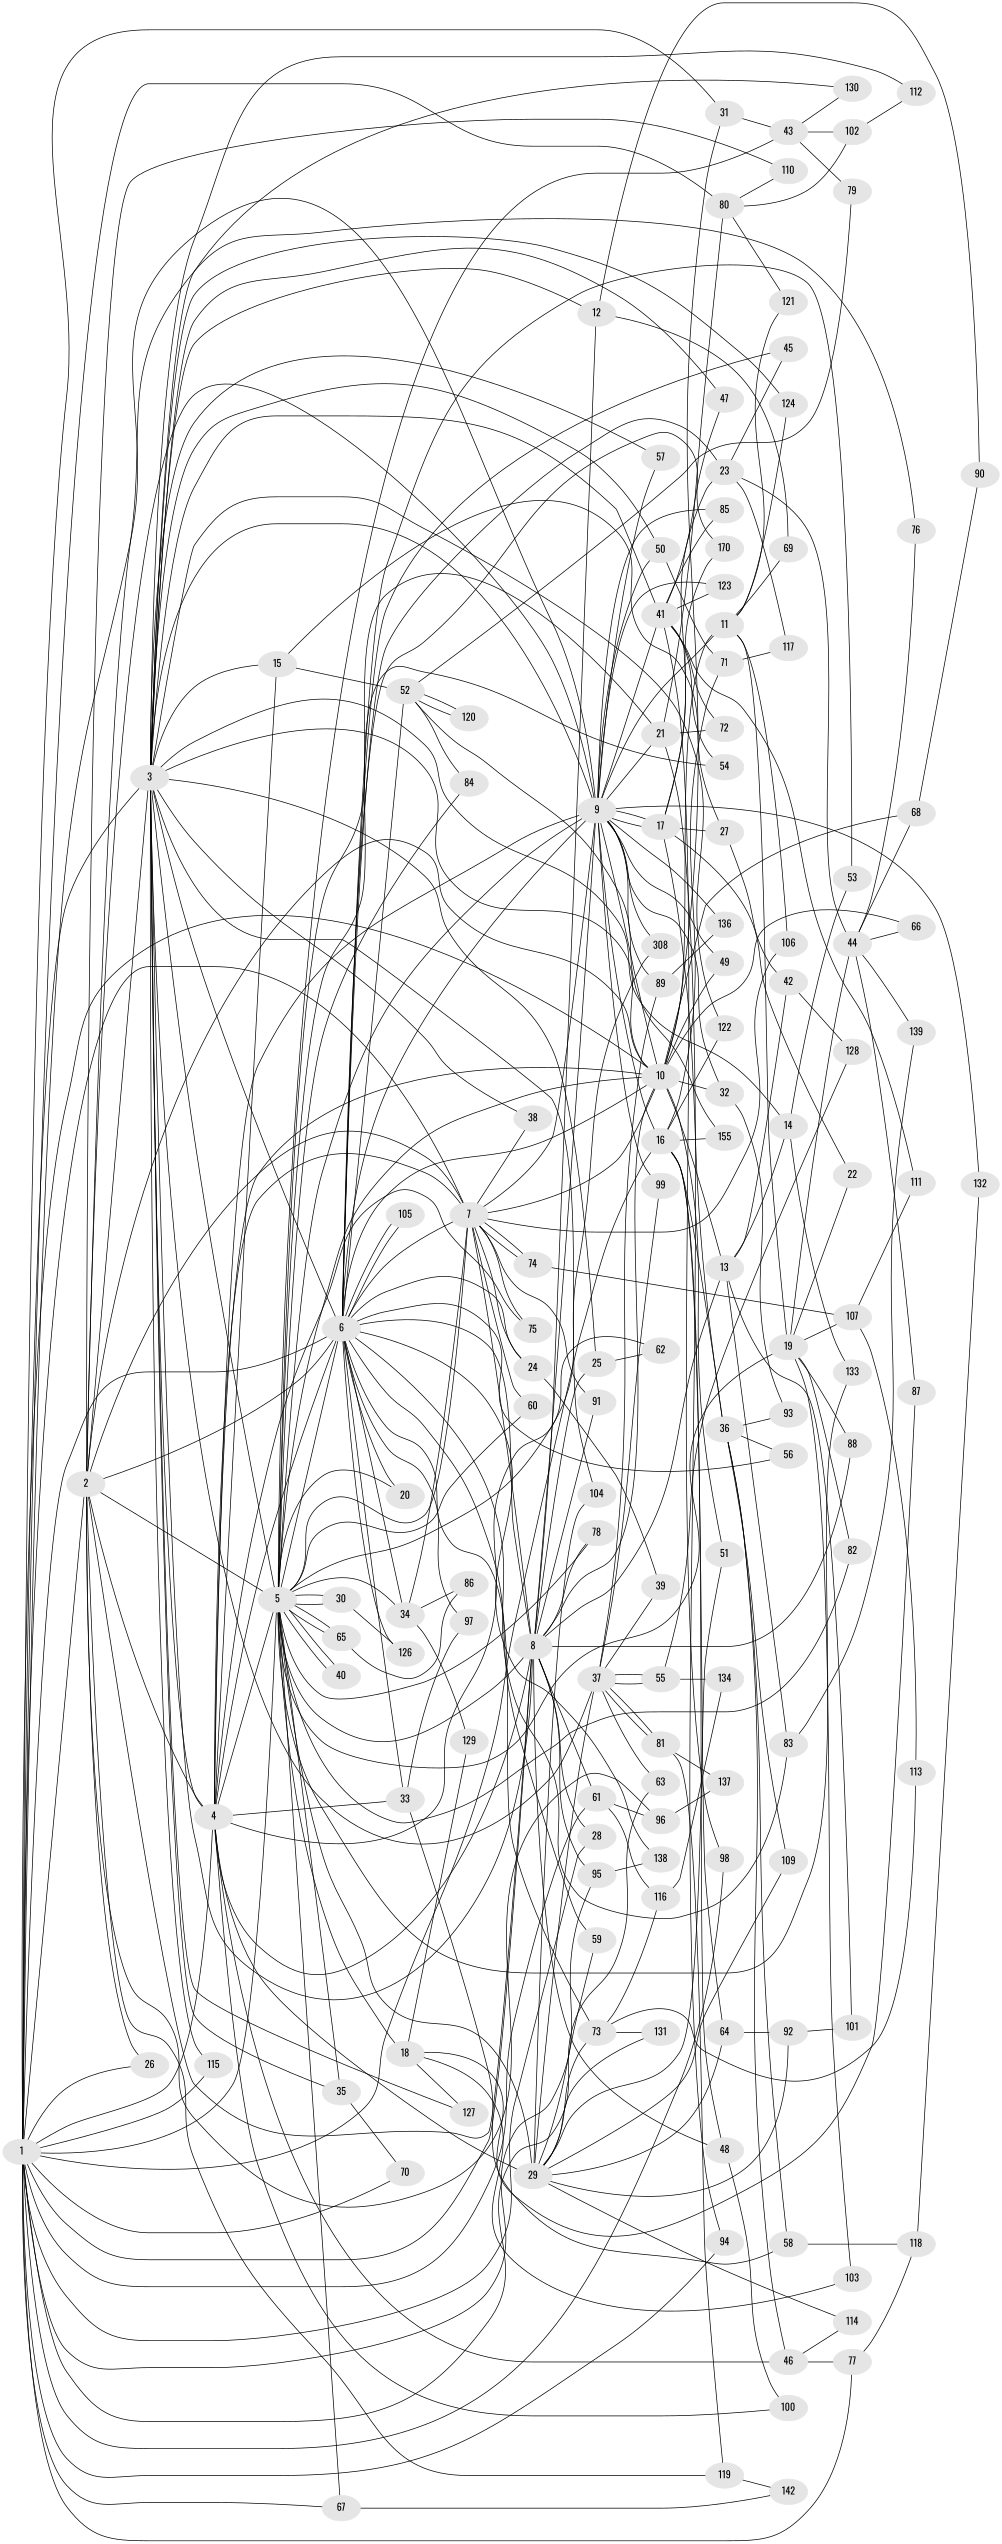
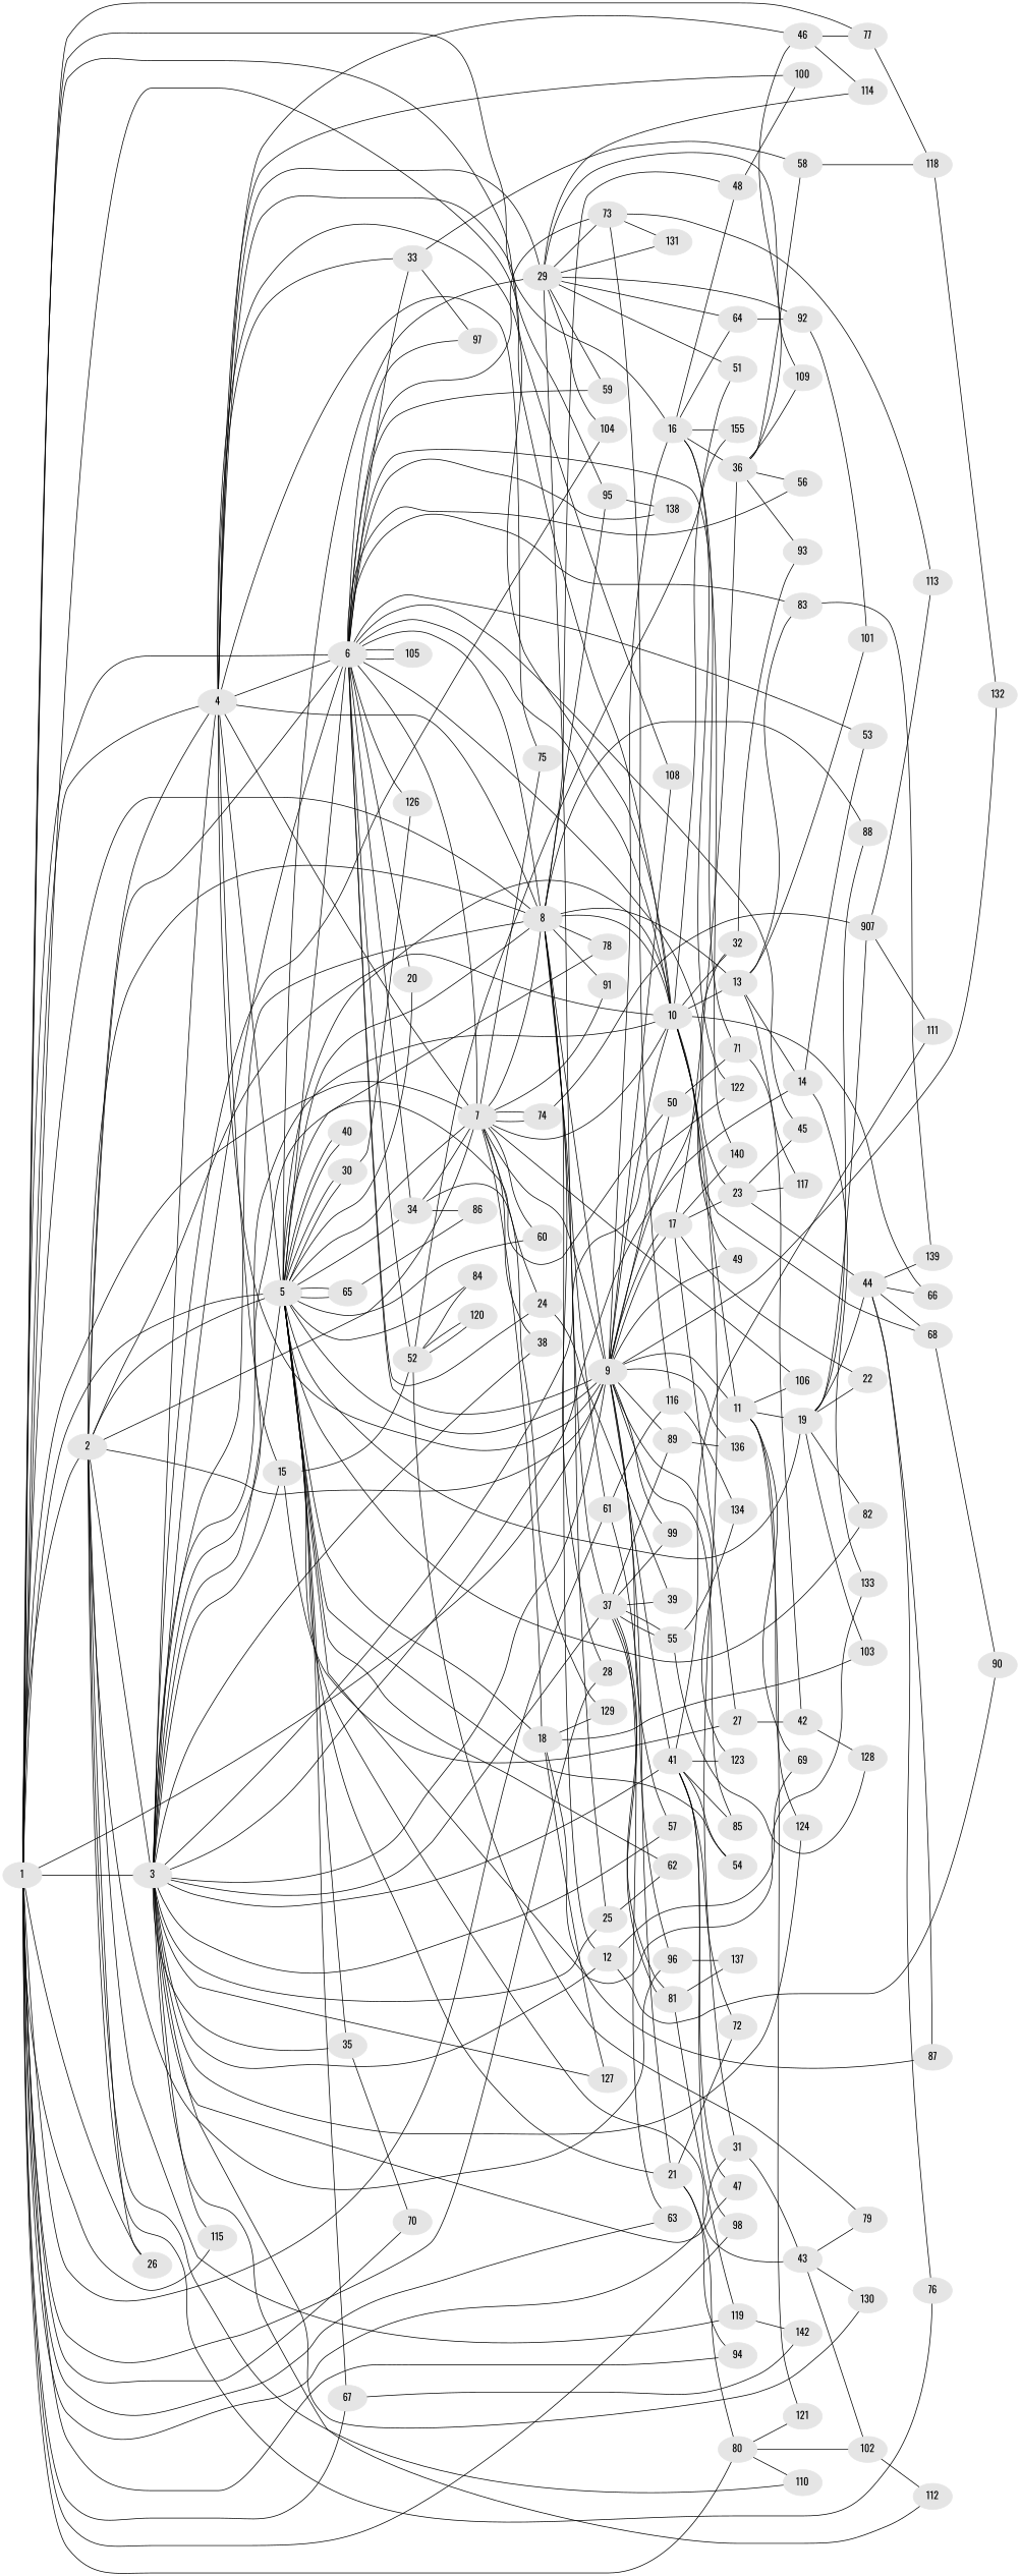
  graph {
    fontname=Oswald
    rankdir=LR
    node [color=gray90 fontname=Oswald style=filled]
    edge [fontname=Oswald]
    1
    2
    3
    4
    5
    6
    7
    8
    9
    10
    16
    26
    28
    31
    61
    63
    67
    70
    77
    80
    94
    95
    98
    115
    76
    96
    110
    119
    12
    14
    15
    25
    35
    37
    38
    41
    47
    50
    57
    104
    112
    122
    124
    127
    130
    29
    33
    46
    75
    100
-   108 [label=308]
+   108
    84
    18
    19
    20
    21
    30
    34
    40
    43
    54
    60
    62
    65
    78
    82
    133
    23
    24
    45
    52
    53
    56
    59
    73
    83
    97
    105
    126
    138
-   140 [label=170]
+   140
    74
    91
    106
    13
    48
    88
    11
    17
    32
    49
    85
    89
    99
    123
    132
    136
    51
    66
    68
    36
    64
    71
    n104 [label=155]
    116
    142
    118
    121
    102
    137
    69
    90
    27
    39
    55
    81
    72
    111
    92
    109
    114
    131
    58
    87
    103
    129
    22
    44
-   107
+   107 [label=907]
    86
    79
    117
    120
    113
    139
    42
    101
    93
    128
    134
    1 -- 2
    1 -- 3
    1 -- 4
    1 -- 5
    1 -- 6
    1 -- 7
    1 -- 8
    1 -- 9
    1 -- 10
    1 -- 16
    1 -- 26
    1 -- 28
    1 -- 31
    1 -- 61
    1 -- 63
    1 -- 67
    1 -- 70
    1 -- 77
    1 -- 80
    1 -- 94
    1 -- 95
    1 -- 98
    1 -- 115
    2 -- 3
    2 -- 4
    2 -- 5
    2 -- 6
    2 -- 7
    2 -- 8
    2 -- 9
    2 -- 10
    2 -- 26
    2 -- 76
    2 -- 96
    2 -- 110
    2 -- 119
    3 -- 4
    3 -- 5
    3 -- 6
    3 -- 8
    3 -- 9
    3 -- 10
    3 -- 115
    3 -- 12
    3 -- 14
    3 -- 15
    3 -- 25
    3 -- 35
    3 -- 37
    3 -- 38
    3 -- 41
    3 -- 47
    3 -- 50
    3 -- 57
    3 -- 104
    3 -- 112
    3 -- 122
    3 -- 124
    3 -- 127
    3 -- 130
    4 -- 5
    4 -- 6
    4 -- 7
    4 -- 8
    4 -- 9
    4 -- 10
    4 -- 15
    4 -- 29
    4 -- 33
    4 -- 46
    4 -- 75
    4 -- 100
    4 -- 108
    5 -- 6
    5 -- 7
    5 -- 8
    5 -- 9
    5 -- 10
    5 -- 67
    5 -- 35
    5 -- 29
    5 -- 84
    5 -- 18
    5 -- 19
    5 -- 20
    5 -- 21
    5 -- 30
    5 -- 30
    5 -- 34
    5 -- 40
    5 -- 40
    5 -- 43
    5 -- 54
    5 -- 60
    5 -- 62
    5 -- 65
    5 -- 65
    5 -- 78
    5 -- 82
    5 -- 133
    6 -- 7
    6 -- 8
    6 -- 9
    6 -- 10
    6 -- 33
    6 -- 20
    6 -- 34
    6 -- 23
    6 -- 24
    6 -- 45
    6 -- 52
    6 -- 53
    6 -- 56
    6 -- 59
    6 -- 73
    6 -- 83
    6 -- 97
    6 -- 105
    6 -- 105
    6 -- 126
    6 -- 138
    6 -- 140
    7 -- 8
    7 -- 9
    7 -- 10
    7 -- 38
    7 -- 75
+   7 -- 18
    7 -- 60
    7 -- 24
    7 -- 74
    7 -- 74
    7 -- 91
    7 -- 106
    8 -- 9
    8 -- 10
    8 -- 28
    8 -- 61
    8 -- 95
    8 -- 12
    8 -- 25
    8 -- 78
    8 -- 91
    8 -- 13
    8 -- 48
    8 -- 88
    9 -- 10
    9 -- 16
    9 -- 41
    9 -- 50
    9 -- 57
    9 -- 108
    9 -- 21
    9 -- 11
    9 -- 17
    9 -- 17
    9 -- 32
    9 -- 49
    9 -- 85
    9 -- 89
    9 -- 99
    9 -- 123
    9 -- 132
    9 -- 136
    10 -- 31
    10 -- 13
    10 -- 11
    10 -- 32
    10 -- 49
    10 -- 51
    10 -- 66
    10 -- 68
    16 -- 122
    16 -- 48
    16 -- 36
    16 -- 64
    16 -- 71
    16 -- n104
    31 -- 43
    61 -- 96
    61 -- 116
    67 -- 142
    77 -- 118
    80 -- 110
    80 -- 121
    80 -- 102
    95 -- 138
    96 -- 137
    119 -- 142
    12 -- 69
    12 -- 90
    14 -- 133
    14 -- 53
    15 -- 52
    15 -- 27
    25 -- 62
    35 -- 70
    37 -- 63
    37 -- 89
    37 -- 99
    37 -- 39
    37 -- 55
    37 -- 55
    37 -- 81
    37 -- 81
    41 -- 98
    41 -- 47
    41 -- 54
    41 -- 85
    41 -- 123
    41 -- 72
    41 -- 111
    50 -- 71
    29 -- 37
    29 -- 104
    29 -- 59
    29 -- 73
    29 -- 51
    29 -- 64
    29 -- 92
    29 -- 109
    29 -- 114
    29 -- 131
    33 -- 97
    33 -- 58
    46 -- 77
    46 -- 114
    18 -- 127
    18 -- 87
    18 -- 103
    18 -- 129
    19 -- 82
    19 -- 88
    19 -- 103
    19 -- 22
    19 -- 44
    19 -- 107
    21 -- 80
    21 -- 94
    21 -- 72
    30 -- 126
    34 -- 7
    34 -- 129
    34 -- 86
    43 -- 130
    43 -- 102
    43 -- 79
    65 -- 86
    23 -- 45
    23 -- 44
    23 -- 117
    24 -- 39
    52 -- 84
    52 -- n104
    52 -- 79
    52 -- 120
    52 -- 120
    73 -- 116
    73 -- 131
    73 -- 113
    83 -- 139
    74 -- 107
    13 -- 14
    13 -- 83
    13 -- 42
    13 -- 101
    48 -- 100
    11 -- 124
    11 -- 19
    11 -- 106
    11 -- 121
    11 -- 69
    17 -- 23
    17 -- 140
    17 -- 36
    17 -- 27
    17 -- 22
    32 -- 93
    89 -- 136
    68 -- 90
    36 -- 46
    36 -- 56
    36 -- 109
    36 -- 58
    36 -- 93
    64 -- 92
    71 -- 117
    116 -- 134
    118 -- 132
    102 -- 112
    27 -- 42
    55 -- 128
    55 -- 134
    81 -- 119
    81 -- 137
    92 -- 101
    58 -- 118
    44 -- 76
    44 -- 66
    44 -- 68
    44 -- 87
    44 -- 139
    107 -- 111
    107 -- 113
    42 -- 128
  }
